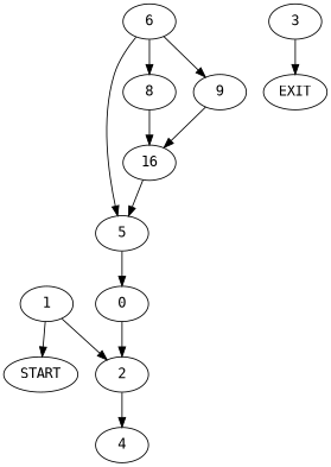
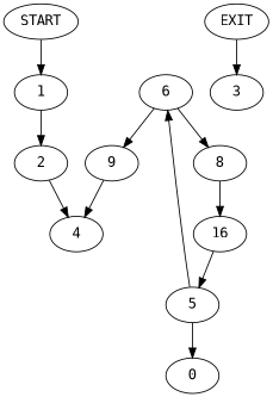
  digraph {
    fontname="DejaVu Sans Mono"
    node [fontname="DejaVu Sans Mono"]
    edge [fontname="DejaVu Sans Mono"]
    n1 [label=START]
    1
    2
    n4 [label=EXIT]
    4
    3
    5
    6
    n9 [label=0]
    8
    9
    n12 [label=16]
-   1 -> n1
+   n1 -> 1
    1 -> 2
    2 -> 4
-   3 -> n4
-   6 -> 5
+   n4 -> 3
+   5 -> 6
    5 -> n9
    6 -> 8
    6 -> 9
-   n9 -> 2
    8 -> n12
-   9 -> n12
+   9 -> 4
    n12 -> 5
  }
